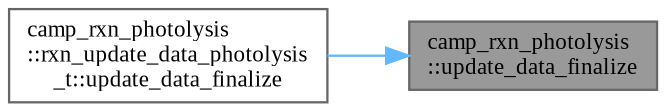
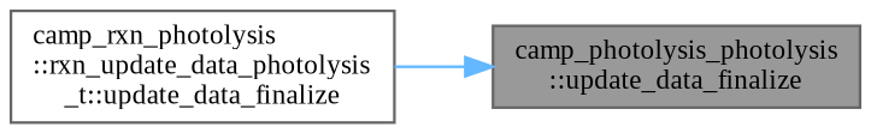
  digraph {
    rankdir=RL
    fontname="Liberation Serif"
    node [fontname="Liberation Serif" fontsize=10 shape=box style=filled]
-   n1 [color=gray40 fillcolor=grey60 fontcolor=black height=0.2 label="camp_rxn_photolysis\l::update_data_finalize" width=0.4]
+   n1 [color=gray40 fillcolor=grey60 fontcolor=black height=0.2 label="camp_photolysis_photolysis\l::update_data_finalize" width=0.4]
    n2 [color=grey40 fillcolor=white height=0.2 label="camp_rxn_photolysis\l::rxn_update_data_photolysis\l_t::update_data_finalize" width=0.4]
    n1 -> n2 [color=steelblue1 dir=back fontname="Liberation Serif" fontsize=10 labelfontname=Helvetica labelfontsize=10 style=solid]
  }
